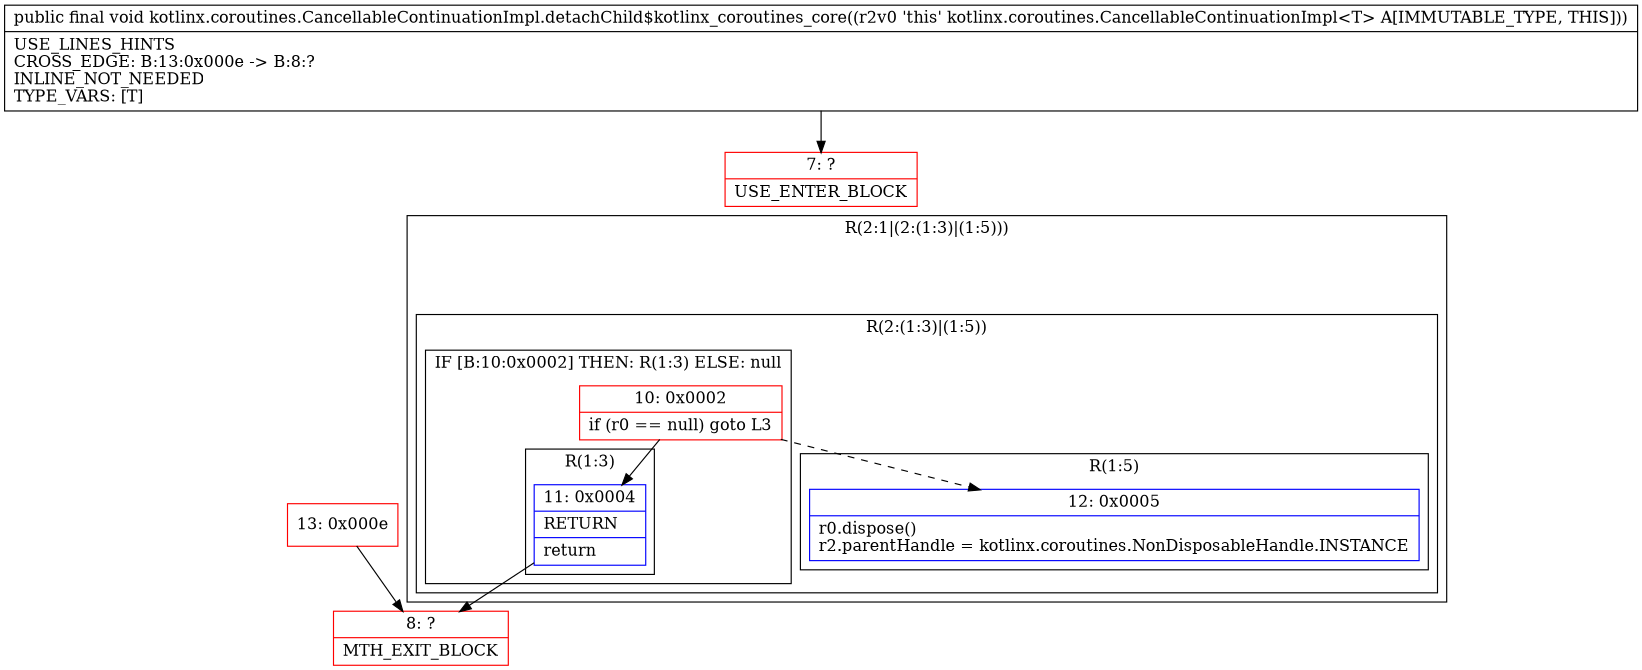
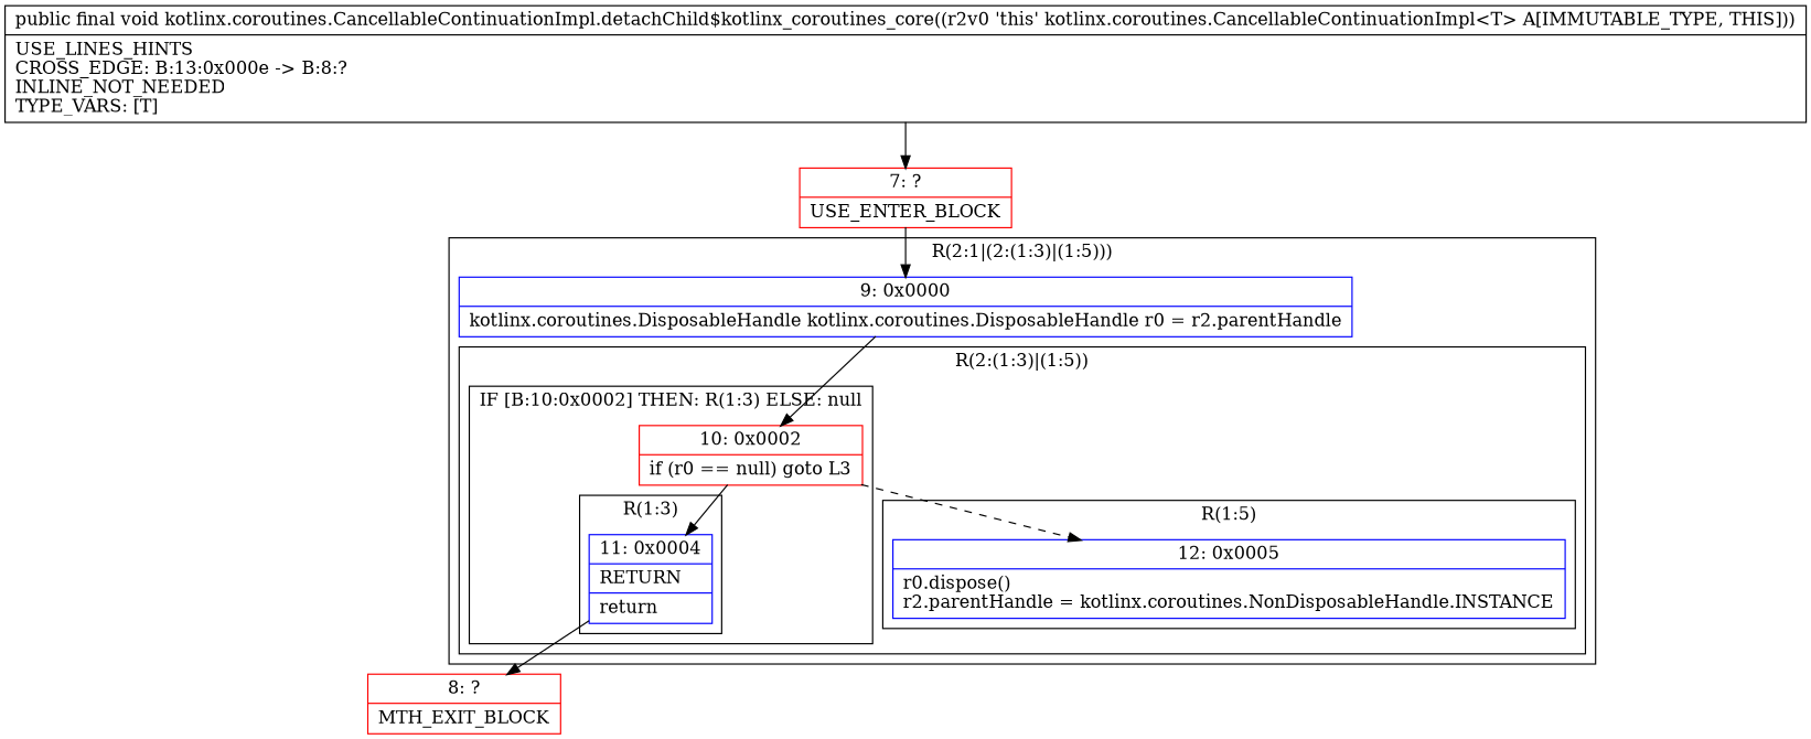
  digraph {
    node [color=red shape=record]
    n1 [color=blue label="{11\:\ 0x0004|RETURN\l|return\l}"]
    n2 [label="{10\:\ 0x0002|if (r0 == null) goto L3\l}"]
    n3 [color=blue label="{12\:\ 0x0005|r0.dispose()\lr2.parentHandle = kotlinx.coroutines.NonDisposableHandle.INSTANCE\l}"]
+   n4 [color=blue label="{9\:\ 0x0000|kotlinx.coroutines.DisposableHandle kotlinx.coroutines.DisposableHandle r0 = r2.parentHandle\l}"]
    n5 [label="{8\:\ ?|MTH_EXIT_BLOCK\l}"]
-   n6 [label="{13\:\ 0x000e}"]
    n7 [label="{7\:\ ?|USE_ENTER_BLOCK\l}"]
    n8 [label="{public final void kotlinx.coroutines.CancellableContinuationImpl.detachChild$kotlinx_coroutines_core((r2v0 'this' kotlinx.coroutines.CancellableContinuationImpl\<T\> A[IMMUTABLE_TYPE, THIS]))  | USE_LINES_HINTS\lCROSS_EDGE: B:13:0x000e \-\> B:8:?\lINLINE_NOT_NEEDED\lTYPE_VARS: [T]\l}" color=""]
    subgraph cluster_1 {
      label="R(2:1|(2:(1:3)|(1:5)))"
+     n4
      subgraph cluster_2 {
        label="R(2:(1:3)|(1:5))"
        subgraph cluster_3 {
          label="IF [B:10:0x0002] THEN: R(1:3) ELSE: null"
          n2
          subgraph cluster_4 {
            label="R(1:3)"
            n1
          }
        }
        subgraph cluster_5 {
          label="R(1:5)"
          n3
        }
      }
    }
    n1 -> n5
    n2 -> n1
    n2 -> n3 [style=dashed]
-   n6 -> n5
+   n4 -> n2
+   n7 -> n4
    n8 -> n7
  }
